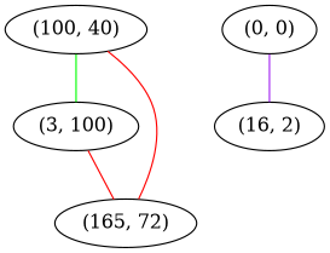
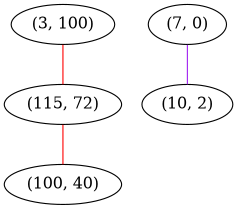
  graph {
    edge [color=red weight=1]
    n1 [label="(100, 40)"]
-   "(115, 72)" [label="(165, 72)"]
+   "(115, 72)"
    "(3, 100)"
-   "(0, 0)"
-   "(10, 2)" [label="(16, 2)"]
-   n1 -- "(3, 100)" [color=green weight=2]
+   "(0, 0)" [label="(7, 0)"]
+   "(10, 2)"
    "(115, 72)" -- n1
    "(3, 100)" -- "(115, 72)"
    "(0, 0)" -- "(10, 2)" [color=purple weight=4]
  }
